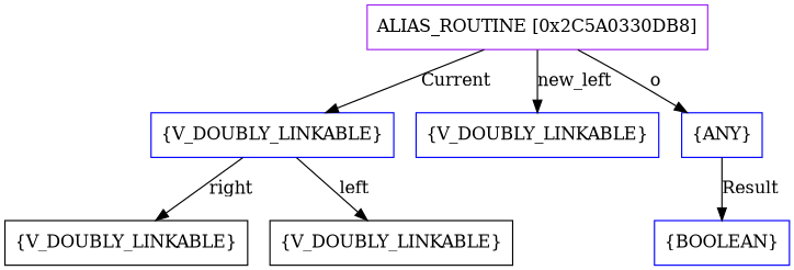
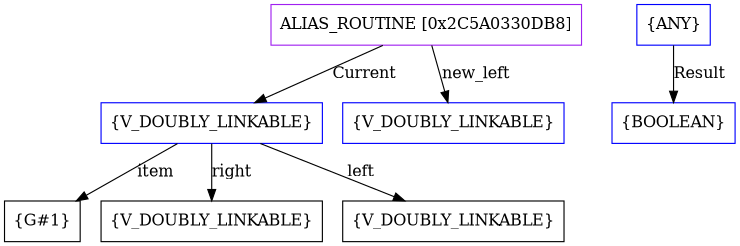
  digraph {
    node [color=blue shape=box]
    n1 [color=purple label=<ALIAS_ROUTINE [0x2C5A0330DB8]>]
    n2 [label=<{V_DOUBLY_LINKABLE}>]
    n3 [label=<{V_DOUBLY_LINKABLE}>]
    n4 [label=<{ANY}>]
+   n5 [label=<{G#1}> color=""]
    n6 [label=<{V_DOUBLY_LINKABLE}> color=""]
    n7 [label=<{V_DOUBLY_LINKABLE}> color=""]
    n8 [label=<{BOOLEAN}>]
    n1 -> n2 [label=<Current>]
    n1 -> n3 [label=<new_left>]
-   n1 -> n4 [label=<o>]
+   n2 -> n5 [label=<item>]
    n2 -> n6 [label=<right>]
    n2 -> n7 [label=<left>]
    n4 -> n8 [label=<Result>]
  }
